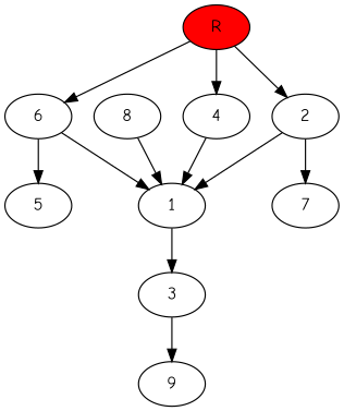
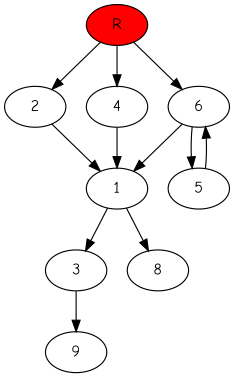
  digraph {
    fontname="Comic Neue"
    node [fontname="Comic Neue"]
    edge [fontname="Comic Neue"]
    1
    3
    8
    9
    6
    5
    2
-   7
    4
    R [fillcolor="#ff0000" style=filled]
    1 -> 3
-   8 -> 1
+   1 -> 8
    3 -> 9
    6 -> 1
    6 -> 5
+   5 -> 6
    2 -> 1
-   2 -> 7
    4 -> 1
    R -> 6
    R -> 2
    R -> 4
  }
